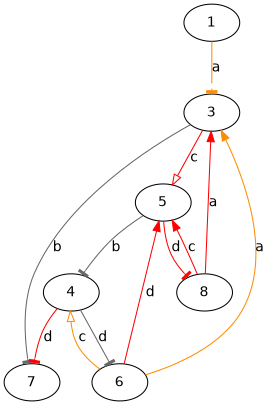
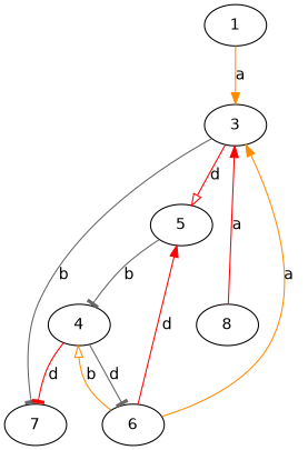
  strict digraph {
    fontname="DejaVu Sans"
    node [fontname="DejaVu Sans"]
    edge [arrowhead=normal color=red fontname="DejaVu Sans"]
    1
    3
    5
    7
    4
    6
    8
-   1 -> 3 [arrowhead=tee color=darkorange label=a]
-   3 -> 5 [arrowhead=onormal label=c]
+   1 -> 3 [color=darkorange label=a]
+   3 -> 5 [arrowhead=onormal label=d]
    3 -> 7 [arrowhead=tee color=gray40 label=b]
    5 -> 4 [arrowhead=tee color=gray40 label=b]
-   5 -> 8 [arrowhead=tee label=d]
    4 -> 7 [arrowhead=tee label=d]
    4 -> 6 [arrowhead=tee color=gray40 label=d]
    6 -> 3 [color=darkorange label=a]
    6 -> 5 [label=d]
-   6 -> 4 [arrowhead=onormal color=darkorange label=c]
+   6 -> 4 [arrowhead=onormal color=darkorange label=b]
    8 -> 3 [label=a]
-   8 -> 5 [label=c]
  }
